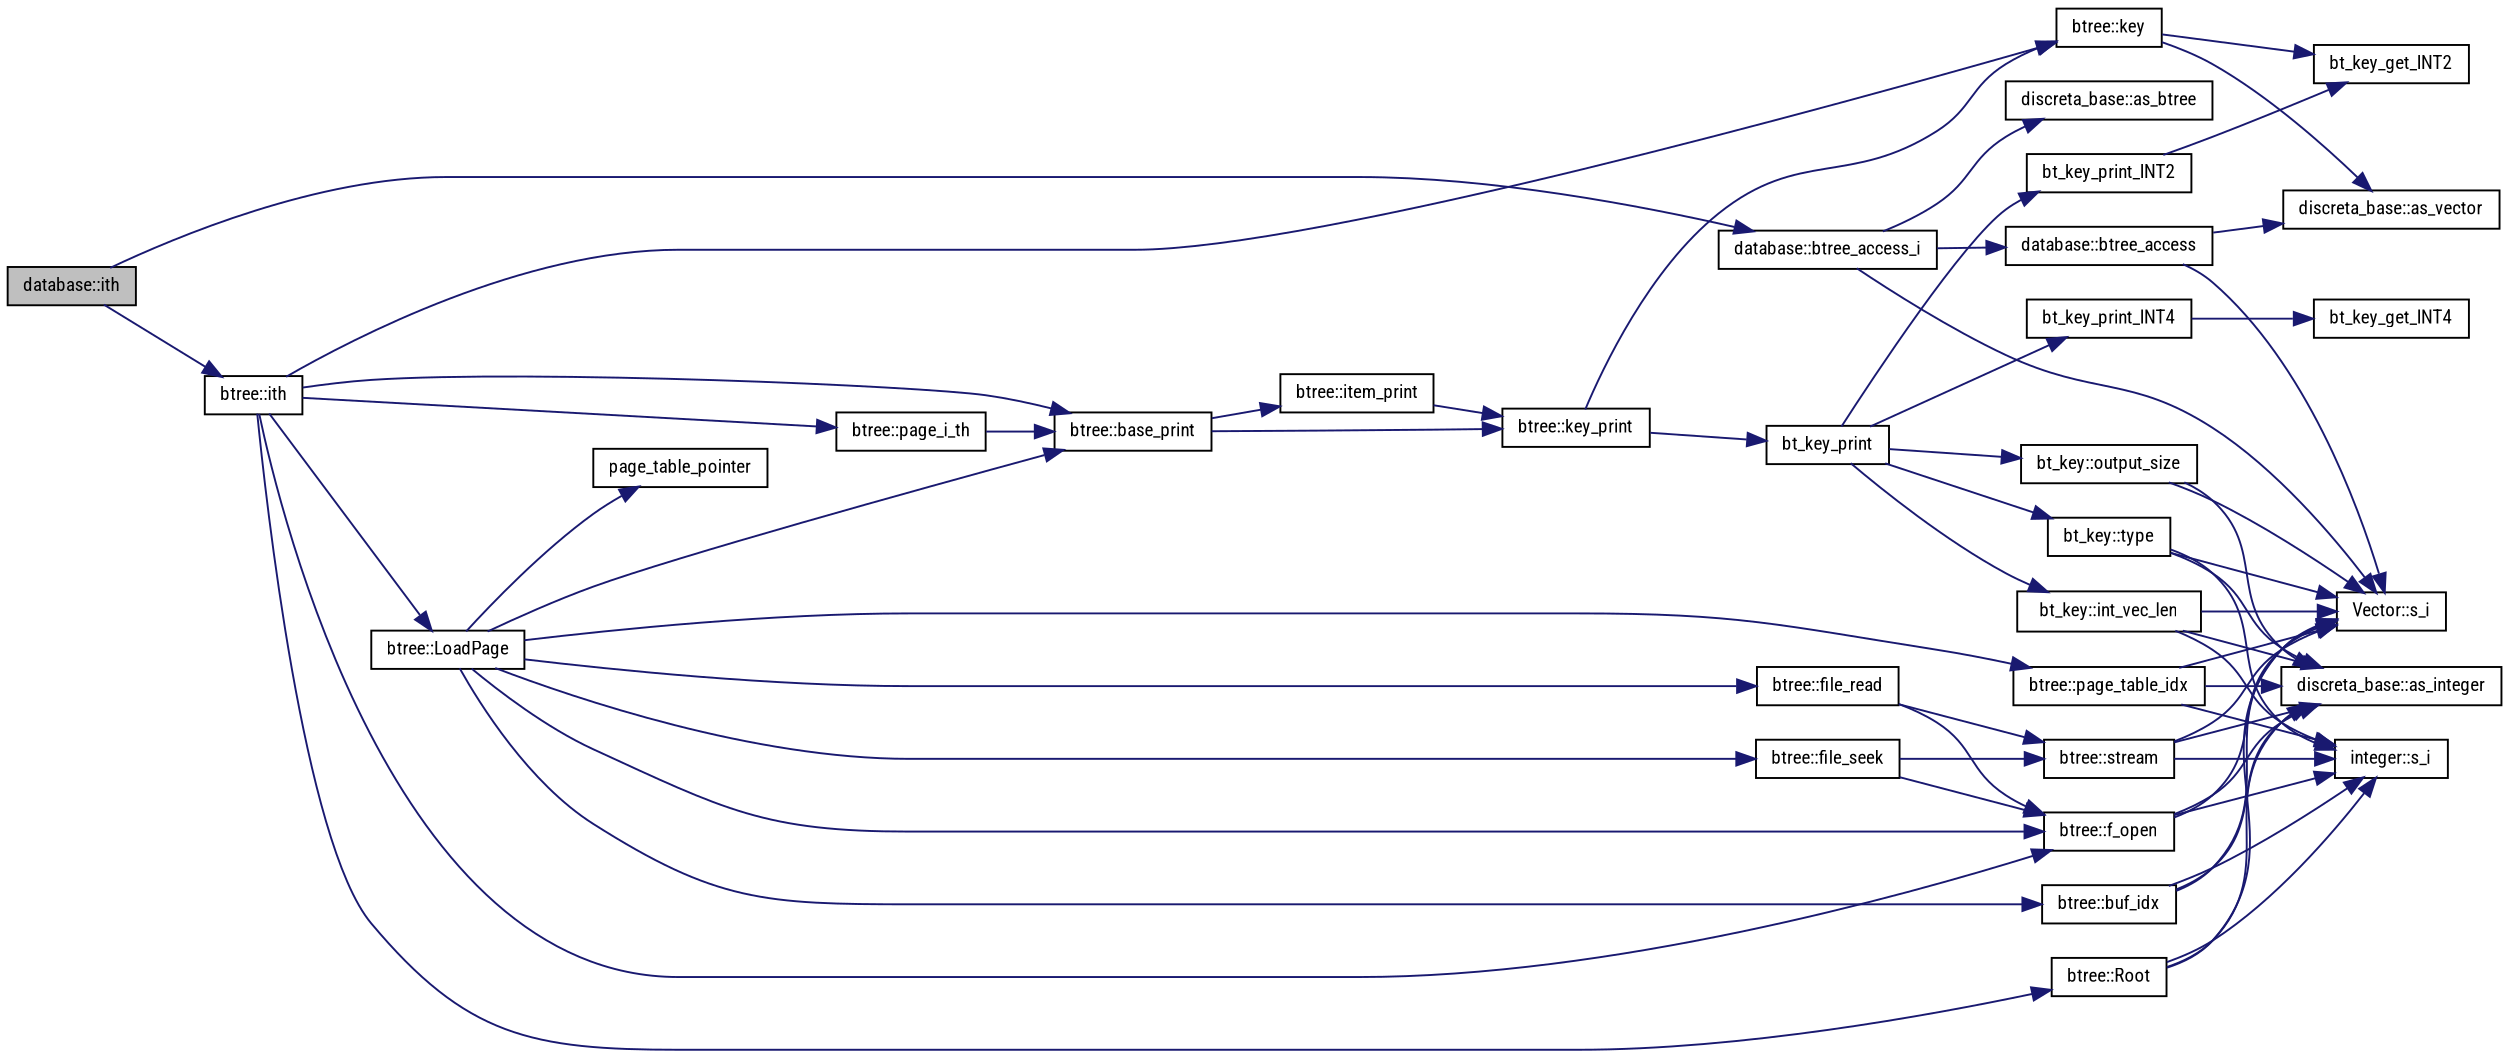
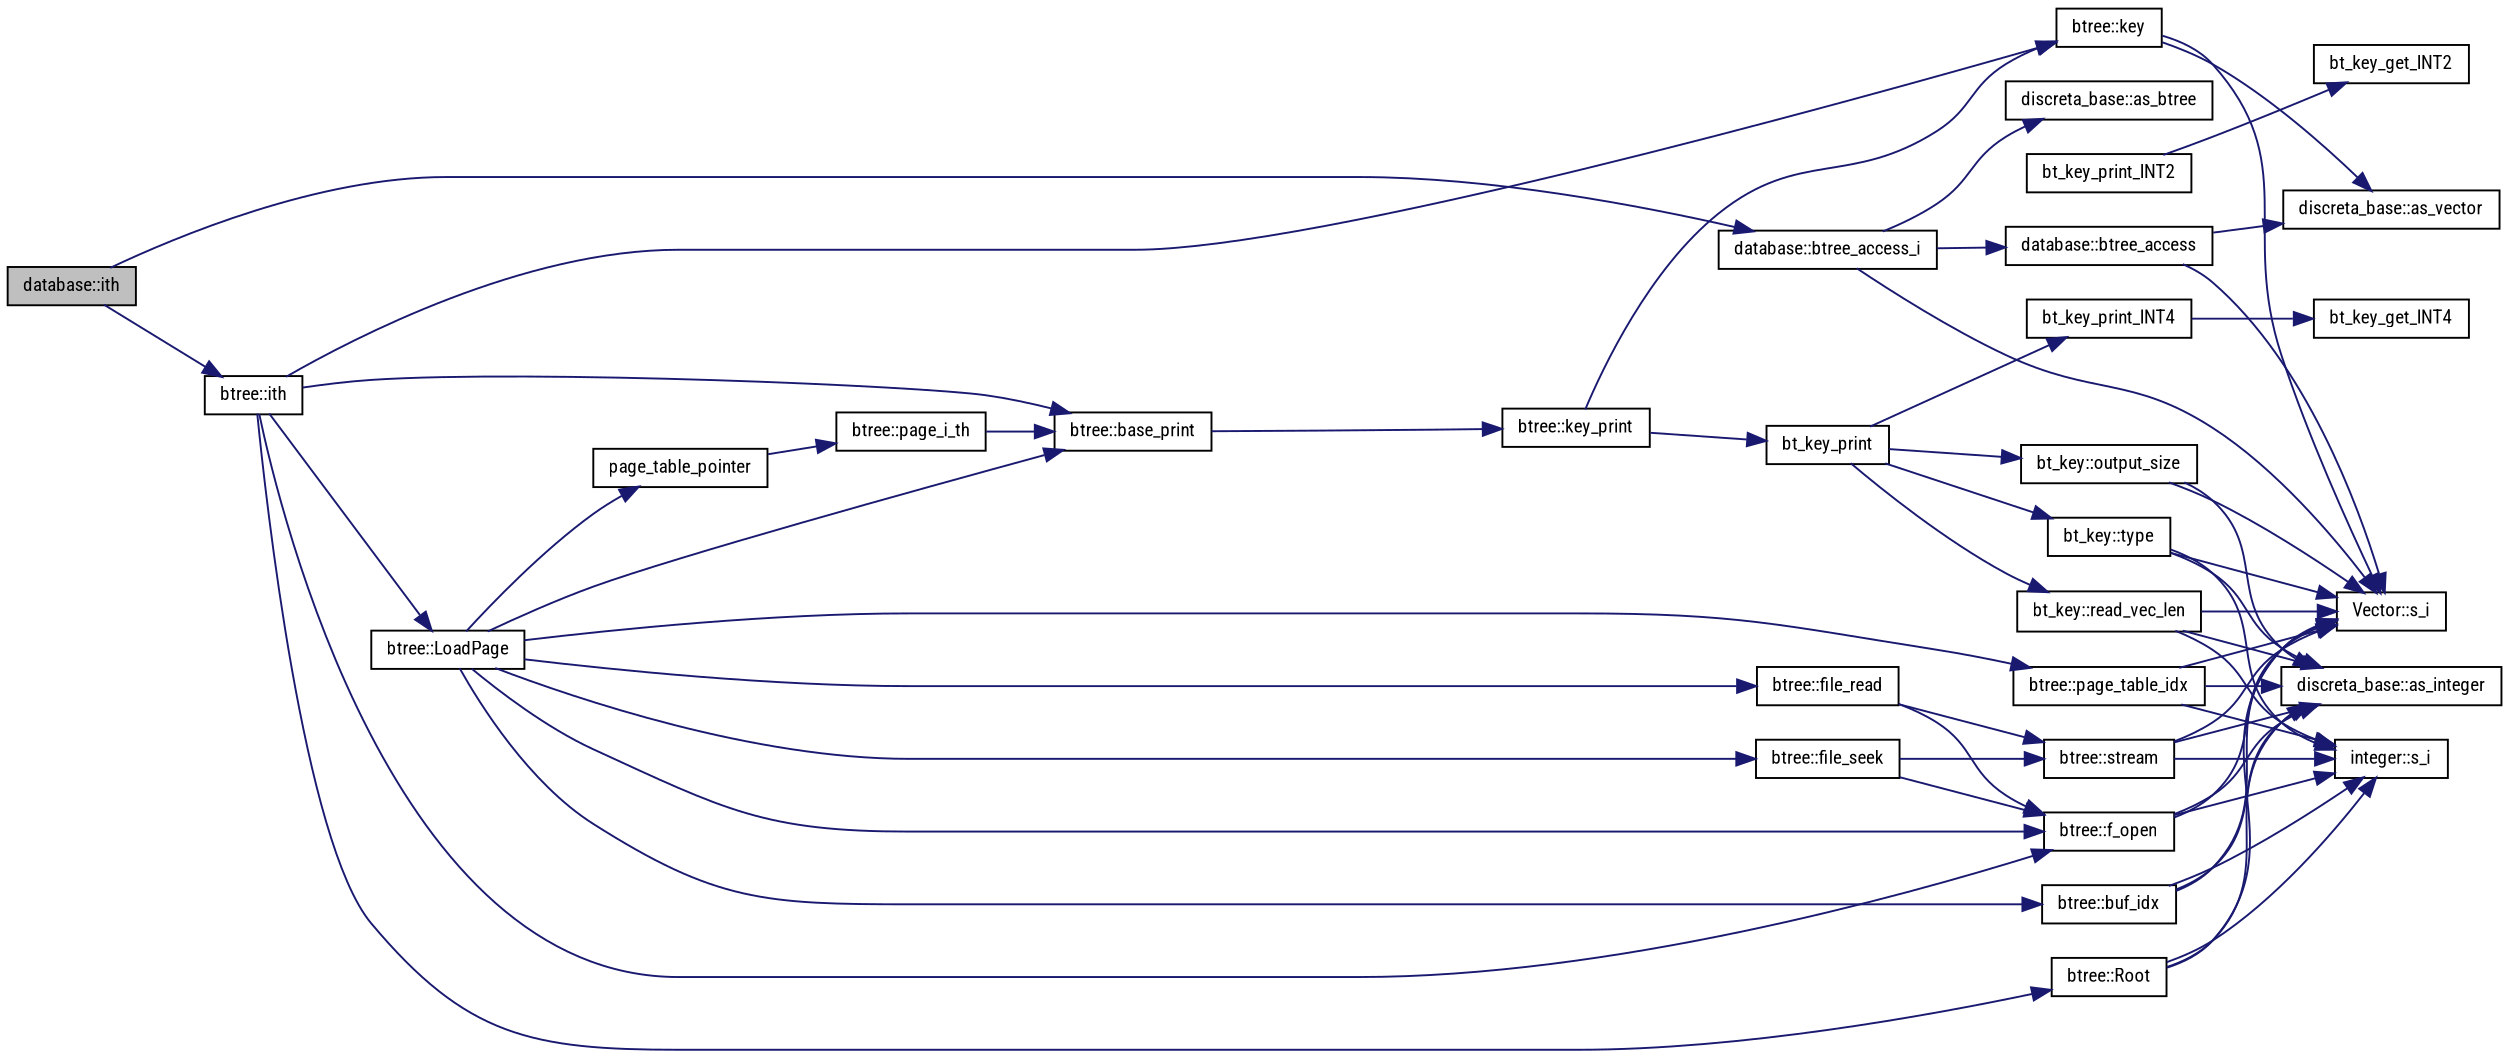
  digraph {
    fontname="Roboto Condensed"
    rankdir=LR
    node [color=black fillcolor=white fontname="Roboto Condensed" fontsize=10 shape=record style=filled]
    edge [color=midnightblue fontname="Roboto Condensed" fontsize=10 labelfontname=Helvetica labelfontsize=10 style=solid]
    n1 [fillcolor=grey75 fontcolor=black height=0.2 label="database::ith" width=0.4]
    n2 [height=0.2 label="database::btree_access_i" width=0.4]
    n3 [height=0.2 label="btree::ith" width=0.4]
    n4 [height=0.2 label="database::btree_access" width=0.4]
    n5 [height=0.2 label="Vector::s_i" width=0.4]
    n6 [height=0.2 label="discreta_base::as_btree" width=0.4]
    n7 [height=0.2 label="btree::f_open" width=0.4]
    n8 [height=0.2 label="btree::Root" width=0.4]
    n9 [height=0.2 label="btree::LoadPage" width=0.4]
    n10 [height=0.2 label="btree::base_print" width=0.4]
    n11 [height=0.2 label="btree::key" width=0.4]
    n12 [height=0.2 label="btree::page_i_th" width=0.4]
    n13 [height=0.2 label="discreta_base::as_vector" width=0.4]
    n14 [height=0.2 label="discreta_base::as_integer" width=0.4]
    n15 [height=0.2 label="integer::s_i" width=0.4]
    n16 [height=0.2 label="btree::buf_idx" width=0.4]
    n17 [height=0.2 label=page_table_pointer width=0.4]
    n18 [height=0.2 label="btree::page_table_idx" width=0.4]
    n19 [height=0.2 label="btree::file_seek" width=0.4]
    n20 [height=0.2 label="btree::file_read" width=0.4]
-   n21 [height=0.2 label="btree::item_print" width=0.4]
    n22 [height=0.2 label="btree::key_print" width=0.4]
    n23 [height=0.2 label="btree::stream" width=0.4]
    n24 [height=0.2 label=bt_key_print width=0.4]
    n25 [height=0.2 label="bt_key::type" width=0.4]
    n26 [height=0.2 label="bt_key::output_size" width=0.4]
    n27 [height=0.2 label=bt_key_print_INT4 width=0.4]
    n28 [height=0.2 label=bt_key_print_INT2 width=0.4]
-   n29 [height=0.2 label="bt_key::int_vec_len" width=0.4]
+   n29 [height=0.2 label="bt_key::read_vec_len" width=0.4]
    n30 [height=0.2 label=bt_key_get_INT4 width=0.4]
    n31 [height=0.2 label=bt_key_get_INT2 width=0.4]
    n1 -> n2
    n1 -> n3
    n2 -> n4
    n2 -> n5
    n2 -> n6
    n3 -> n7
    n3 -> n8
    n3 -> n9
    n3 -> n10
    n3 -> n11
-   n3 -> n12
+   n17 -> n12
    n4 -> n5
    n4 -> n13
    n7 -> n5
    n7 -> n14
    n7 -> n15
    n8 -> n5
    n8 -> n14
    n8 -> n15
    n9 -> n7
    n9 -> n10
    n9 -> n16
    n9 -> n17
    n9 -> n18
    n9 -> n19
    n9 -> n20
-   n10 -> n21
    n10 -> n22
-   n11 -> n31
+   n11 -> n5
    n11 -> n13
    n12 -> n10
    n16 -> n5
    n16 -> n14
    n16 -> n15
    n18 -> n5
    n18 -> n14
    n18 -> n15
    n19 -> n7
    n19 -> n23
    n20 -> n7
    n20 -> n23
-   n21 -> n22
    n22 -> n11
    n22 -> n24
    n23 -> n5
    n23 -> n14
    n23 -> n15
    n24 -> n25
    n24 -> n26
    n24 -> n27
-   n24 -> n28
    n24 -> n29
    n25 -> n5
    n25 -> n14
    n25 -> n15
    n26 -> n5
    n26 -> n14
    n27 -> n30
    n28 -> n31
    n29 -> n5
    n29 -> n14
    n29 -> n15
  }
